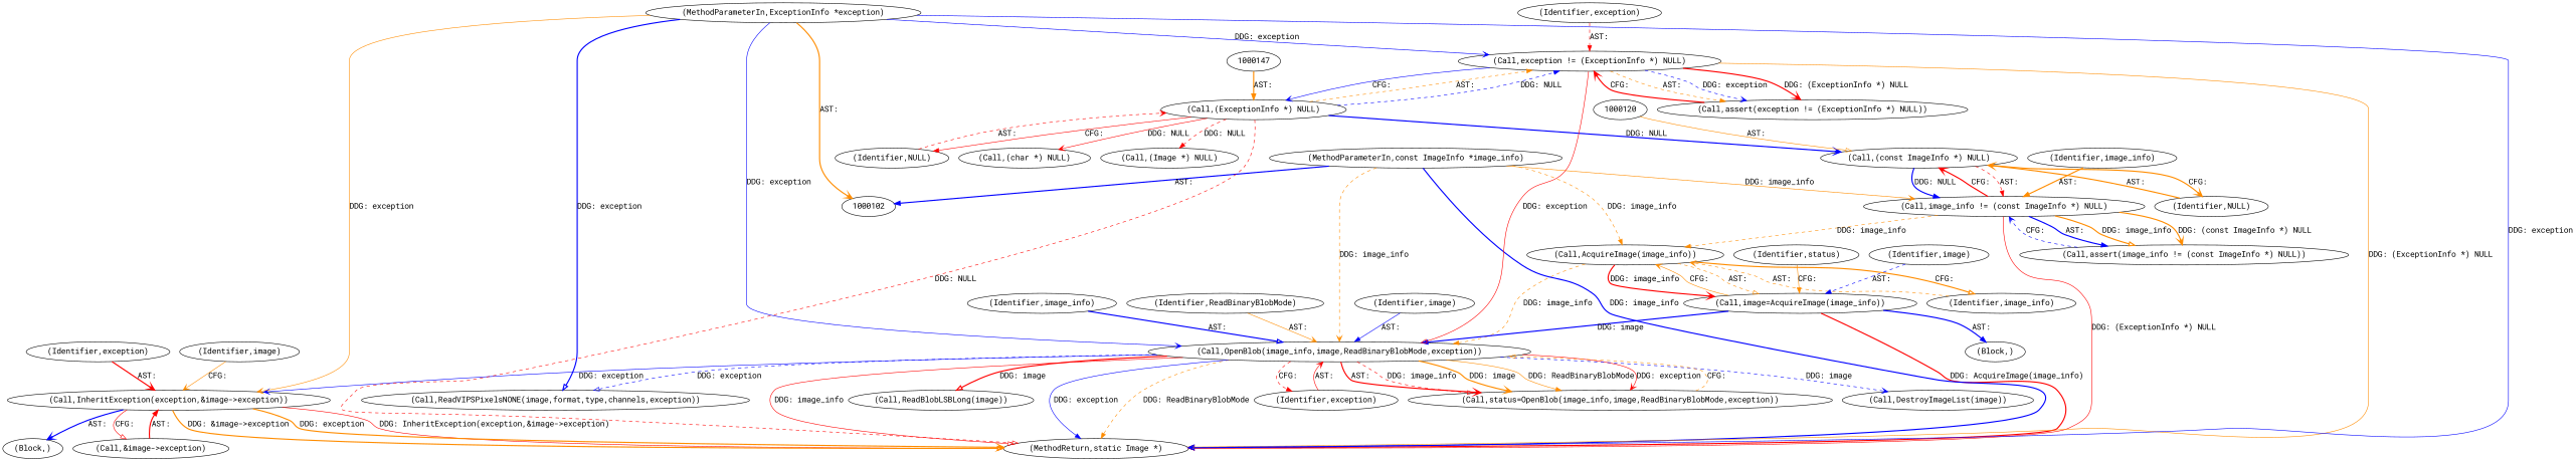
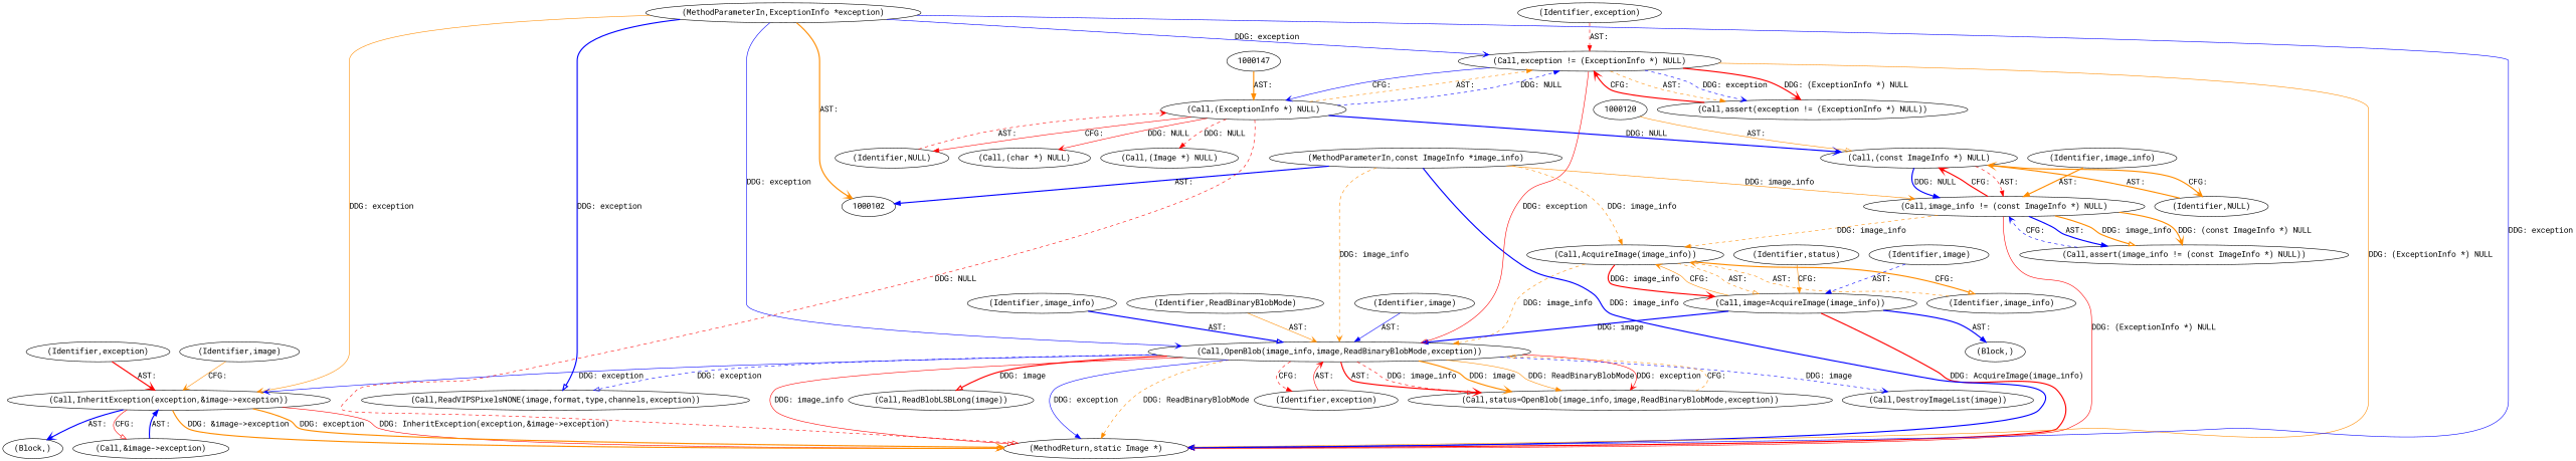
  digraph {
    fontname="Roboto Mono"
    node [fontname="Roboto Mono"]
    edge [arrowhead=vee color=darkorange fontname="Roboto Mono" style=bold]
    n1 [label="(Call,InheritException(exception,&image->exception))"]
    n2 [label="(MethodReturn,static Image *)"]
    n3 [label="(Block,)"]
    n4 [label="(Call,&image->exception)"]
    n5 [label="(Call,OpenBlob(image_info,image,ReadBinaryBlobMode,exception))"]
    n6 [label="(Identifier,exception)"]
    n7 [label="(Call,status=OpenBlob(image_info,image,ReadBinaryBlobMode,exception))"]
    n8 [label="(Call,DestroyImageList(image))"]
    n9 [label="(Call,ReadBlobLSBLong(image))"]
    n10 [label="(Call,ReadVIPSPixelsNONE(image,format,type,channels,exception))"]
    n11 [label="(Call,AcquireImage(image_info))"]
    n12 [label="(Call,image=AcquireImage(image_info))"]
    n13 [label="(Identifier,image_info)"]
    n14 [label="(Block,)"]
    n15 [label="(Call,image_info != (const ImageInfo *) NULL)"]
    n16 [label="(Call,(const ImageInfo *) NULL)"]
    n17 [label="(Call,assert(image_info != (const ImageInfo *) NULL))"]
    n18 [label="(Identifier,NULL)"]
    n19 [label="(MethodParameterIn,const ImageInfo *image_info)"]
    1000102
    n21 [label="(Call,(ExceptionInfo *) NULL)"]
    n22 [label="(Call,exception != (ExceptionInfo *) NULL)"]
    n23 [label="(Call,(char *) NULL)"]
    n24 [label="(Call,(Image *) NULL)"]
    n25 [label="(Identifier,NULL)"]
    n26 [label="(Call,assert(exception != (ExceptionInfo *) NULL))"]
    n27 [label="(MethodParameterIn,ExceptionInfo *exception)"]
    n28 [label="(Identifier,image_info)"]
    n29 [label="(Identifier,image)"]
    n30 [label="(Identifier,image)"]
    n31 [label="(Identifier,status)"]
    n32 [label="(Identifier,image_info)"]
    n33 [label="(Identifier,image)"]
    n34 [label="(Identifier,exception)"]
    n35 [label="(Identifier,ReadBinaryBlobMode)"]
    n36 [label="(Identifier,exception)"]
    1000120
    1000147
    n1 -> n2 [arrowhead=onormal color=red label="DDG: InheritException(exception,&image->exception)" style=solid]
    n1 -> n2 [arrowhead=onormal label="DDG: &image->exception"]
    n1 -> n2 [label="DDG: exception"]
    n1 -> n3 [color=blue label="AST: "]
    n1 -> n4 [arrowhead=onormal color=red label="CFG: " style=solid]
-   n4 -> n1 [arrowhead=normal color=red label="AST: "]
+   n4 -> n1 [arrowhead=normal color=blue label="AST: "]
    n5 -> n1 [color=blue label="DDG: exception" style=solid]
    n5 -> n2 [arrowhead=normal label="DDG: ReadBinaryBlobMode" style=dashed]
    n5 -> n2 [arrowhead=onormal color=red label="DDG: image_info" style=solid]
    n5 -> n2 [arrowhead=normal color=blue label="DDG: exception" style=solid]
    n5 -> n6 [arrowhead=normal color=red label="CFG: " style=dashed]
    n5 -> n7 [color=red label="AST: "]
    n5 -> n7 [arrowhead=onormal color=red label="DDG: image_info" style=dashed]
    n5 -> n7 [label="DDG: image"]
    n5 -> n7 [arrowhead=normal label="DDG: ReadBinaryBlobMode" style=solid]
    n5 -> n7 [color=red label="DDG: exception" style=solid]
    n5 -> n8 [color=blue label="DDG: image" style=dashed]
    n5 -> n9 [arrowhead=onormal color=red label="DDG: image"]
    n5 -> n10 [arrowhead=onormal color=blue label="DDG: exception" style=dashed]
    n6 -> n5 [color=red label="AST: " style=solid]
    n7 -> n5 [arrowhead=onormal label="CFG: " style=dashed]
    n11 -> n5 [arrowhead=normal label="DDG: image_info" style=dashed]
    n11 -> n12 [arrowhead=onormal label="AST: " style=dashed]
    n11 -> n12 [color=red label="DDG: image_info"]
    n11 -> n13 [arrowhead=onormal label="CFG: "]
    n12 -> n2 [arrowhead=normal color=red label="DDG: AcquireImage(image_info)"]
    n12 -> n5 [arrowhead=normal color=blue label="DDG: image"]
    n12 -> n11 [label="CFG: " style=solid]
    n12 -> n14 [arrowhead=normal color=blue label="AST: "]
    n13 -> n11 [label="AST: " style=dashed]
    n15 -> n2 [arrowhead=normal color=red label="DDG: (ExceptionInfo *) NULL" style=solid]
    n15 -> n11 [arrowhead=normal label="DDG: image_info" style=dashed]
    n15 -> n16 [color=red label="CFG: "]
    n15 -> n17 [arrowhead=normal color=blue label="AST: "]
    n15 -> n17 [arrowhead=onormal label="DDG: image_info"]
    n15 -> n17 [label="DDG: (const ImageInfo *) NULL"]
    n16 -> n15 [arrowhead=normal color=red label="AST: " style=dashed]
    n16 -> n15 [arrowhead=normal color=blue label="DDG: NULL"]
    n16 -> n18 [label="CFG: "]
    n17 -> n15 [color=blue label="CFG: " style=dashed]
    n18 -> n16 [label="AST: "]
    n19 -> n2 [arrowhead=normal color=blue label="DDG: image_info"]
    n19 -> n5 [label="DDG: image_info" style=dashed]
    n19 -> n11 [arrowhead=normal label="DDG: image_info" style=dashed]
    n19 -> n15 [label="DDG: image_info" style=solid]
    n19 -> 1000102 [arrowhead=normal color=blue label="AST: "]
    n21 -> n2 [arrowhead=onormal color=red label="DDG: NULL" style=dashed]
    n21 -> n16 [color=blue label="DDG: NULL"]
    n21 -> n22 [arrowhead=normal label="AST: " style=dashed]
    n21 -> n22 [arrowhead=normal color=blue label="DDG: NULL" style=dashed]
    n21 -> n23 [color=red label="DDG: NULL" style=solid]
    n21 -> n24 [arrowhead=normal color=red label="DDG: NULL" style=dashed]
    n21 -> n25 [arrowhead=normal color=red label="CFG: " style=solid]
    n22 -> n2 [arrowhead=onormal label="DDG: (ExceptionInfo *) NULL" style=solid]
    n22 -> n5 [arrowhead=onormal color=red label="DDG: exception" style=solid]
    n22 -> n21 [color=blue label="CFG: " style=solid]
    n22 -> n26 [arrowhead=normal label="AST: " style=dashed]
    n22 -> n26 [color=blue label="DDG: exception" style=dashed]
    n22 -> n26 [color=red label="DDG: (ExceptionInfo *) NULL"]
    n25 -> n21 [color=red label="AST: " style=dashed]
    n26 -> n22 [color=red label="CFG: "]
    n27 -> n1 [label="DDG: exception" style=solid]
    n27 -> n2 [color=blue label="DDG: exception" style=solid]
    n27 -> n5 [color=blue label="DDG: exception" style=solid]
    n27 -> n10 [arrowhead=onormal color=blue label="DDG: exception"]
    n27 -> 1000102 [label="AST: "]
    n27 -> n22 [color=blue label="DDG: exception" style=solid]
    n28 -> n15 [arrowhead=normal label="AST: "]
    n29 -> n5 [arrowhead=normal color=blue label="AST: " style=solid]
    n30 -> n1 [label="CFG: " style=solid]
    n31 -> n12 [arrowhead=normal label="CFG: " style=solid]
    n32 -> n5 [arrowhead=onormal color=blue label="AST: "]
    n33 -> n12 [arrowhead=normal color=blue label="AST: " style=dashed]
    n34 -> n1 [color=red label="AST: "]
    n35 -> n5 [label="AST: " style=solid]
    n36 -> n22 [arrowhead=normal color=red label="AST: " style=dashed]
    1000120 -> n16 [arrowhead=onormal label="AST: " style=solid]
    1000147 -> n21 [arrowhead=normal label="AST: "]
  }
